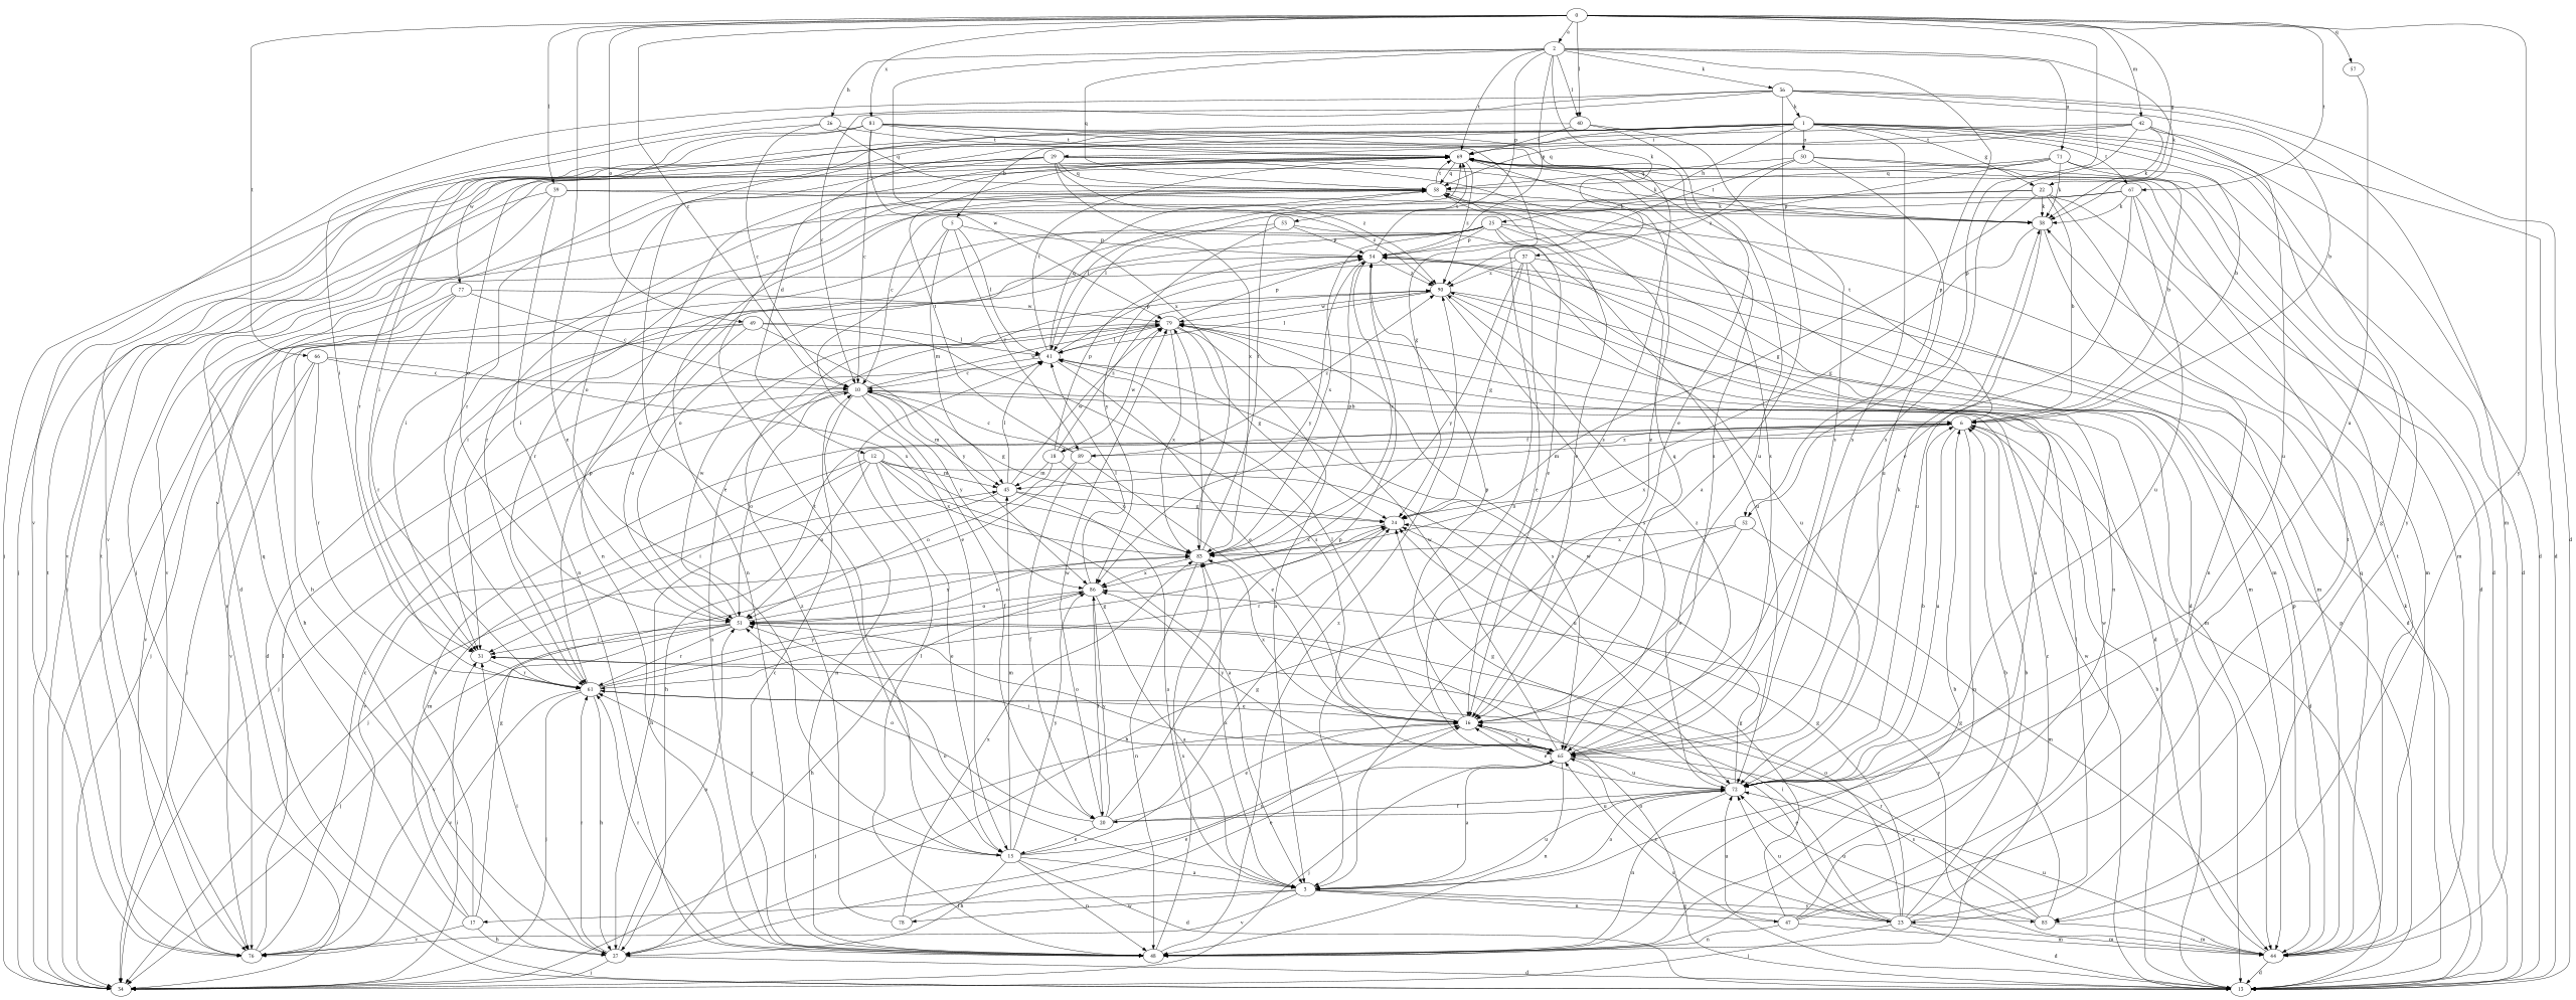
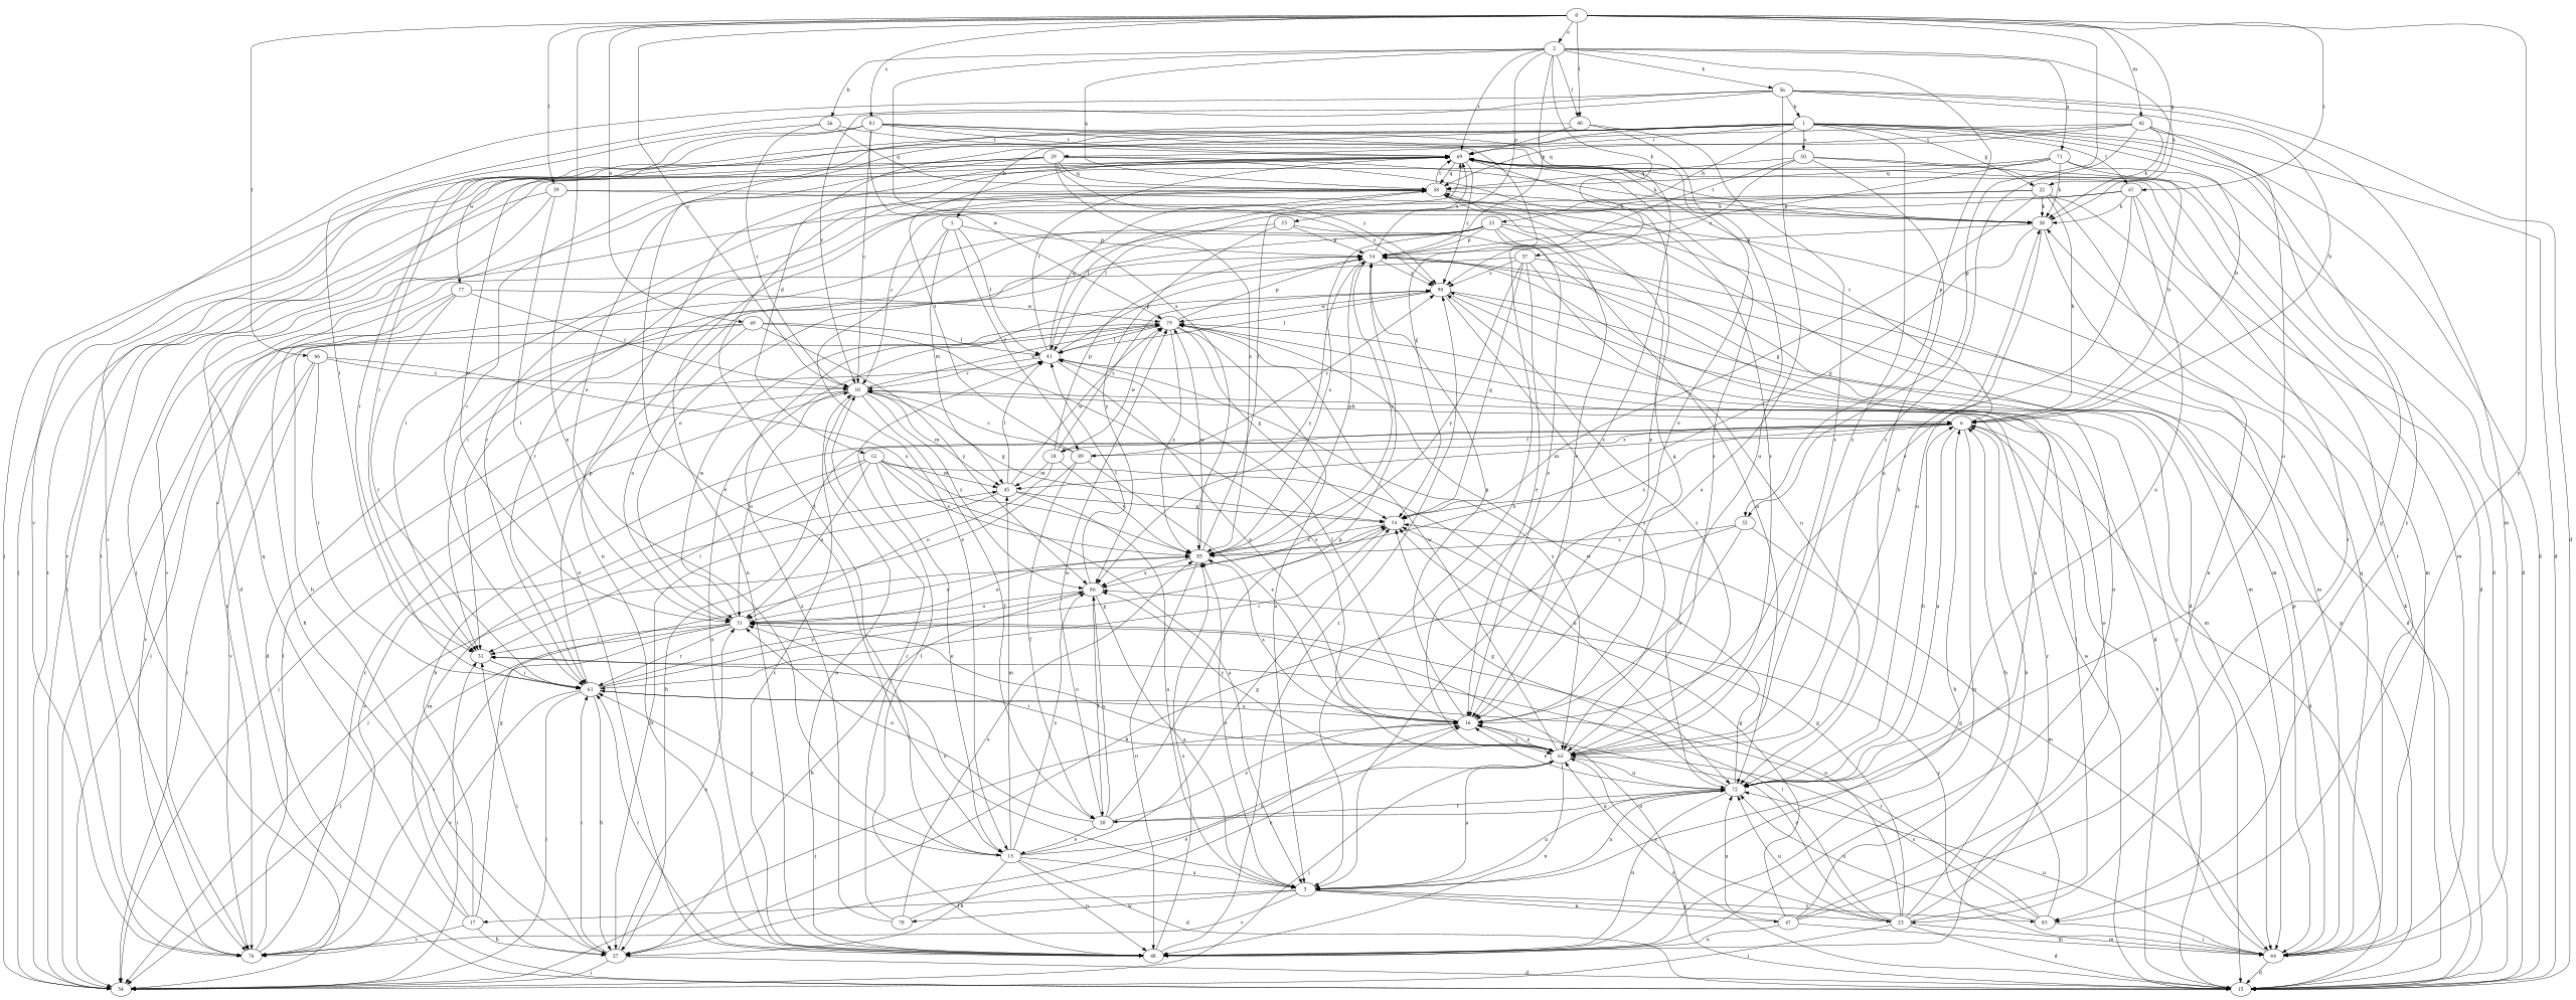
  strict digraph {
    fontname="PT Serif"
    node [fontname="PT Serif"]
    edge [fontname="PT Serif"]
    0
    2
    10
    15
    22
    39
    40
    42
    49
    52
-   57
    66
    67
    81
    85
    36
    26
    37
    38
    53
    54
    58
    69
    71
    83
    6
    51
    43
    48
    20
    24
    34
    79
    86
    13
    61
    65
    3
    27
    76
    41
    44
    90
    72
    16
    31
    1
    5
    12
    23
    25
    29
    50
    77
    89
    18
    17
    47
    78
    0 -> 2 [label=a]
    0 -> 10 [label=c]
    0 -> 15 [label=e]
    0 -> 22 [label=g]
    0 -> 39 [label=l]
    0 -> 40 [label=l]
    0 -> 42 [label=m]
    0 -> 49 [label=o]
    0 -> 52 [label=p]
-   0 -> 57 [label=q]
    0 -> 66 [label=t]
    0 -> 67 [label=t]
    0 -> 81 [label=x]
    0 -> 85 [label=y]
    2 -> 40 [label=l]
    2 -> 52 [label=p]
    2 -> 36 [label=k]
    2 -> 26 [label=h]
    2 -> 37 [label=k]
    2 -> 38 [label=k]
    2 -> 53 [label=p]
    2 -> 54 [label=p]
    2 -> 58 [label=q]
    2 -> 69 [label=t]
    2 -> 71 [label=u]
    2 -> 83 [label=x]
    10 -> 6 [label=b]
    10 -> 51 [label=o]
    10 -> 43 [label=m]
    10 -> 48 [label=n]
    10 -> 20 [label=f]
    10 -> 24 [label=g]
    10 -> 34 [label=j]
    10 -> 79 [label=w]
    10 -> 86 [label=y]
    15 -> 69 [label=t]
    15 -> 43 [label=m]
    15 -> 48 [label=n]
    15 -> 24 [label=g]
    15 -> 86 [label=y]
    15 -> 13 [label=d]
    15 -> 61 [label=r]
    15 -> 65 [label=s]
    15 -> 3 [label=a]
    15 -> 27 [label=h]
    22 -> 38 [label=k]
    22 -> 6 [label=b]
    22 -> 48 [label=n]
    22 -> 24 [label=g]
    22 -> 76 [label=v]
    22 -> 41 [label=l]
    22 -> 44 [label=m]
    39 -> 38 [label=k]
    39 -> 48 [label=n]
    39 -> 34 [label=j]
    39 -> 13 [label=d]
    39 -> 90 [label=z]
    40 -> 69 [label=t]
    40 -> 51 [label=o]
    40 -> 65 [label=s]
    40 -> 72 [label=u]
    42 -> 38 [label=k]
    42 -> 58 [label=q]
    42 -> 69 [label=t]
    42 -> 13 [label=d]
    42 -> 65 [label=s]
    42 -> 76 [label=v]
    42 -> 72 [label=u]
    49 -> 51 [label=o]
    49 -> 86 [label=y]
    49 -> 13 [label=d]
    49 -> 65 [label=s]
    49 -> 76 [label=v]
    49 -> 41 [label=l]
    52 -> 83 [label=x]
    52 -> 27 [label=h]
    52 -> 44 [label=m]
    52 -> 16 [label=e]
-   57 -> 72 [label=u]
    66 -> 10 [label=c]
    66 -> 83 [label=x]
    66 -> 34 [label=j]
    66 -> 61 [label=r]
    66 -> 76 [label=v]
    67 -> 10 [label=c]
    67 -> 38 [label=k]
    67 -> 13 [label=d]
    67 -> 72 [label=u]
    67 -> 16 [label=e]
    67 -> 31 [label=i]
    81 -> 10 [label=c]
    81 -> 69 [label=t]
    81 -> 79 [label=w]
    81 -> 61 [label=r]
    81 -> 65 [label=s]
    81 -> 3 [label=a]
    81 -> 16 [label=e]
    81 -> 31 [label=i]
    85 -> 24 [label=g]
    85 -> 61 [label=r]
    85 -> 65 [label=s]
-   85 -> 44 [label=m]
+   85 -> 44 [label=j]
    85 -> 72 [label=u]
    36 -> 10 [label=c]
    36 -> 6 [label=b]
    36 -> 13 [label=d]
    36 -> 3 [label=a]
    36 -> 76 [label=v]
    36 -> 44 [label=m]
    36 -> 31 [label=i]
    36 -> 1 [label=k]
    26 -> 10 [label=c]
    26 -> 58 [label=q]
    26 -> 69 [label=t]
    26 -> 34 [label=j]
    37 -> 24 [label=g]
    37 -> 86 [label=y]
    37 -> 13 [label=d]
    37 -> 76 [label=v]
    37 -> 90 [label=z]
    37 -> 72 [label=u]
    37 -> 16 [label=e]
+   38 -> 54 [label=p]
    38 -> 69 [label=t]
    38 -> 24 [label=g]
    38 -> 44 [label=m]
    38 -> 72 [label=u]
    53 -> 54 [label=p]
    53 -> 51 [label=o]
    53 -> 48 [label=n]
    53 -> 86 [label=y]
    54 -> 69 [label=t]
    54 -> 83 [label=x]
    54 -> 86 [label=y]
    54 -> 3 [label=a]
    54 -> 90 [label=z]
    58 -> 38 [label=k]
    58 -> 69 [label=t]
    58 -> 48 [label=n]
    58 -> 61 [label=r]
    58 -> 41 [label=l]
    58 -> 44 [label=m]
    58 -> 16 [label=e]
    58 -> 31 [label=i]
    69 -> 58 [label=q]
    69 -> 48 [label=n]
    69 -> 65 [label=s]
    69 -> 90 [label=z]
    69 -> 16 [label=e]
    71 -> 38 [label=k]
    71 -> 54 [label=p]
    71 -> 58 [label=q]
    71 -> 6 [label=b]
    71 -> 34 [label=j]
    71 -> 13 [label=d]
    83 -> 54 [label=p]
    83 -> 69 [label=t]
    83 -> 51 [label=o]
    83 -> 48 [label=n]
    83 -> 79 [label=w]
    83 -> 86 [label=x]
    6 -> 69 [label=t]
    6 -> 83 [label=x]
    6 -> 43 [label=m]
    6 -> 48 [label=n]
    6 -> 13 [label=d]
    6 -> 27 [label=h]
    6 -> 72 [label=u]
    6 -> 89 [label=z]
    6 -> 18 [label=f]
    51 -> 83 [label=x]
    51 -> 34 [label=j]
    51 -> 79 [label=w]
    51 -> 61 [label=r]
    51 -> 76 [label=v]
    51 -> 31 [label=i]
    43 -> 24 [label=g]
    43 -> 79 [label=w]
    43 -> 3 [label=a]
    43 -> 27 [label=h]
    43 -> 41 [label=l]
    48 -> 10 [label=c]
    48 -> 83 [label=x]
    48 -> 6 [label=b]
    48 -> 61 [label=r]
    48 -> 41 [label=l]
    48 -> 90 [label=z]
    20 -> 15 [label=e]
    20 -> 54 [label=p]
    20 -> 51 [label=o]
    20 -> 79 [label=w]
    20 -> 86 [label=y]
    20 -> 72 [label=u]
    20 -> 16 [label=e]
    24 -> 83 [label=x]
    24 -> 61 [label=r]
    34 -> 69 [label=t]
    34 -> 31 [label=i]
    79 -> 54 [label=p]
    79 -> 83 [label=x]
    79 -> 48 [label=n]
    79 -> 24 [label=g]
    79 -> 34 [label=j]
    79 -> 3 [label=a]
    79 -> 41 [label=l]
    86 -> 51 [label=o]
    86 -> 20 [label=f]
    86 -> 3 [label=a]
    86 -> 27 [label=h]
    86 -> 41 [label=l]
    13 -> 38 [label=k]
    13 -> 54 [label=p]
    13 -> 51 [label=o]
    13 -> 79 [label=w]
    13 -> 65 [label=s]
    13 -> 90 [label=z]
    61 -> 54 [label=p]
    61 -> 24 [label=g]
    61 -> 34 [label=j]
    61 -> 86 [label=y]
    61 -> 27 [label=h]
    61 -> 76 [label=v]
    61 -> 16 [label=e]
    65 -> 38 [label=k]
    65 -> 51 [label=o]
    65 -> 48 [label=n]
    65 -> 34 [label=j]
    65 -> 79 [label=w]
    65 -> 86 [label=y]
    65 -> 3 [label=a]
    65 -> 90 [label=z]
    65 -> 72 [label=u]
    65 -> 16 [label=e]
    65 -> 31 [label=i]
    3 -> 85 [label=y]
    3 -> 83 [label=x]
    3 -> 51 [label=o]
    3 -> 76 [label=v]
    3 -> 72 [label=u]
    3 -> 23 [label=g]
    3 -> 17 [label=f]
    3 -> 47 [label=n]
    3 -> 78 [label=w]
    27 -> 51 [label=o]
    27 -> 34 [label=j]
    27 -> 13 [label=d]
    27 -> 61 [label=r]
    27 -> 16 [label=e]
    27 -> 31 [label=i]
    76 -> 10 [label=c]
    76 -> 69 [label=t]
    76 -> 41 [label=l]
    41 -> 10 [label=c]
    41 -> 54 [label=p]
    41 -> 58 [label=q]
    41 -> 69 [label=t]
    41 -> 65 [label=s]
    41 -> 16 [label=e]
    44 -> 54 [label=p]
    44 -> 58 [label=q]
    44 -> 69 [label=t]
    44 -> 6 [label=b]
    44 -> 86 [label=y]
    44 -> 13 [label=d]
    44 -> 72 [label=u]
    90 -> 79 [label=w]
    90 -> 13 [label=d]
    90 -> 65 [label=s]
    90 -> 41 [label=l]
    90 -> 44 [label=m]
    72 -> 6 [label=b]
    72 -> 48 [label=n]
    72 -> 20 [label=f]
    72 -> 24 [label=g]
    72 -> 79 [label=w]
    72 -> 3 [label=a]
    72 -> 16 [label=e]
    16 -> 54 [label=p]
    16 -> 58 [label=q]
    16 -> 83 [label=x]
    16 -> 34 [label=j]
    16 -> 65 [label=s]
    16 -> 41 [label=l]
    31 -> 61 [label=r]
    1 -> 15 [label=e]
    1 -> 22 [label=g]
    1 -> 67 [label=t]
    1 -> 85 [label=y]
    1 -> 6 [label=b]
    1 -> 13 [label=d]
    1 -> 61 [label=r]
    1 -> 65 [label=s]
    1 -> 5 [label=b]
    1 -> 12 [label=d]
    1 -> 23 [label=g]
    1 -> 25 [label=h]
    1 -> 29 [label=i]
    1 -> 50 [label=o]
    1 -> 77 [label=w]
    5 -> 15 [label=e]
    5 -> 54 [label=p]
    5 -> 43 [label=m]
    5 -> 41 [label=l]
    5 -> 89 [label=z]
    12 -> 15 [label=e]
    12 -> 83 [label=x]
    12 -> 51 [label=o]
    12 -> 43 [label=m]
    12 -> 3 [label=a]
    12 -> 76 [label=v]
    12 -> 72 [label=u]
    12 -> 31 [label=i]
    23 -> 10 [label=c]
    23 -> 6 [label=b]
    23 -> 51 [label=o]
    23 -> 24 [label=g]
    23 -> 34 [label=j]
    23 -> 13 [label=d]
    23 -> 65 [label=s]
    23 -> 41 [label=l]
    23 -> 44 [label=m]
    23 -> 72 [label=u]
    23 -> 16 [label=e]
    23 -> 31 [label=i]
    25 -> 54 [label=p]
    25 -> 83 [label=x]
    25 -> 13 [label=d]
    25 -> 61 [label=r]
    25 -> 27 [label=h]
    25 -> 44 [label=m]
    25 -> 72 [label=u]
    25 -> 16 [label=e]
    25 -> 31 [label=i]
    29 -> 38 [label=k]
    29 -> 58 [label=q]
    29 -> 83 [label=x]
    29 -> 51 [label=o]
    29 -> 34 [label=j]
    29 -> 65 [label=s]
    29 -> 76 [label=v]
    29 -> 90 [label=z]
    50 -> 58 [label=q]
    50 -> 24 [label=g]
    50 -> 13 [label=d]
    50 -> 44 [label=m]
    50 -> 90 [label=z]
    50 -> 72 [label=u]
    77 -> 10 [label=c]
    77 -> 34 [label=j]
    77 -> 79 [label=w]
    77 -> 61 [label=r]
    77 -> 27 [label=h]
    89 -> 10 [label=c]
    89 -> 69 [label=t]
    89 -> 20 [label=f]
    89 -> 34 [label=j]
    89 -> 90 [label=z]
    89 -> 16 [label=e]
    18 -> 54 [label=p]
    18 -> 83 [label=x]
    18 -> 51 [label=o]
    18 -> 43 [label=m]
    18 -> 79 [label=w]
    18 -> 90 [label=z]
    17 -> 58 [label=q]
    17 -> 6 [label=b]
    17 -> 43 [label=m]
    17 -> 24 [label=g]
    17 -> 27 [label=h]
    17 -> 76 [label=v]
    47 -> 69 [label=t]
    47 -> 6 [label=b]
    47 -> 48 [label=n]
    47 -> 24 [label=g]
    47 -> 79 [label=w]
    47 -> 44 [label=m]
    47 -> 72 [label=u]
+   78 -> 10 [label=c]
    78 -> 83 [label=x]
    78 -> 90 [label=z]
    78 -> 16 [label=e]
  }
